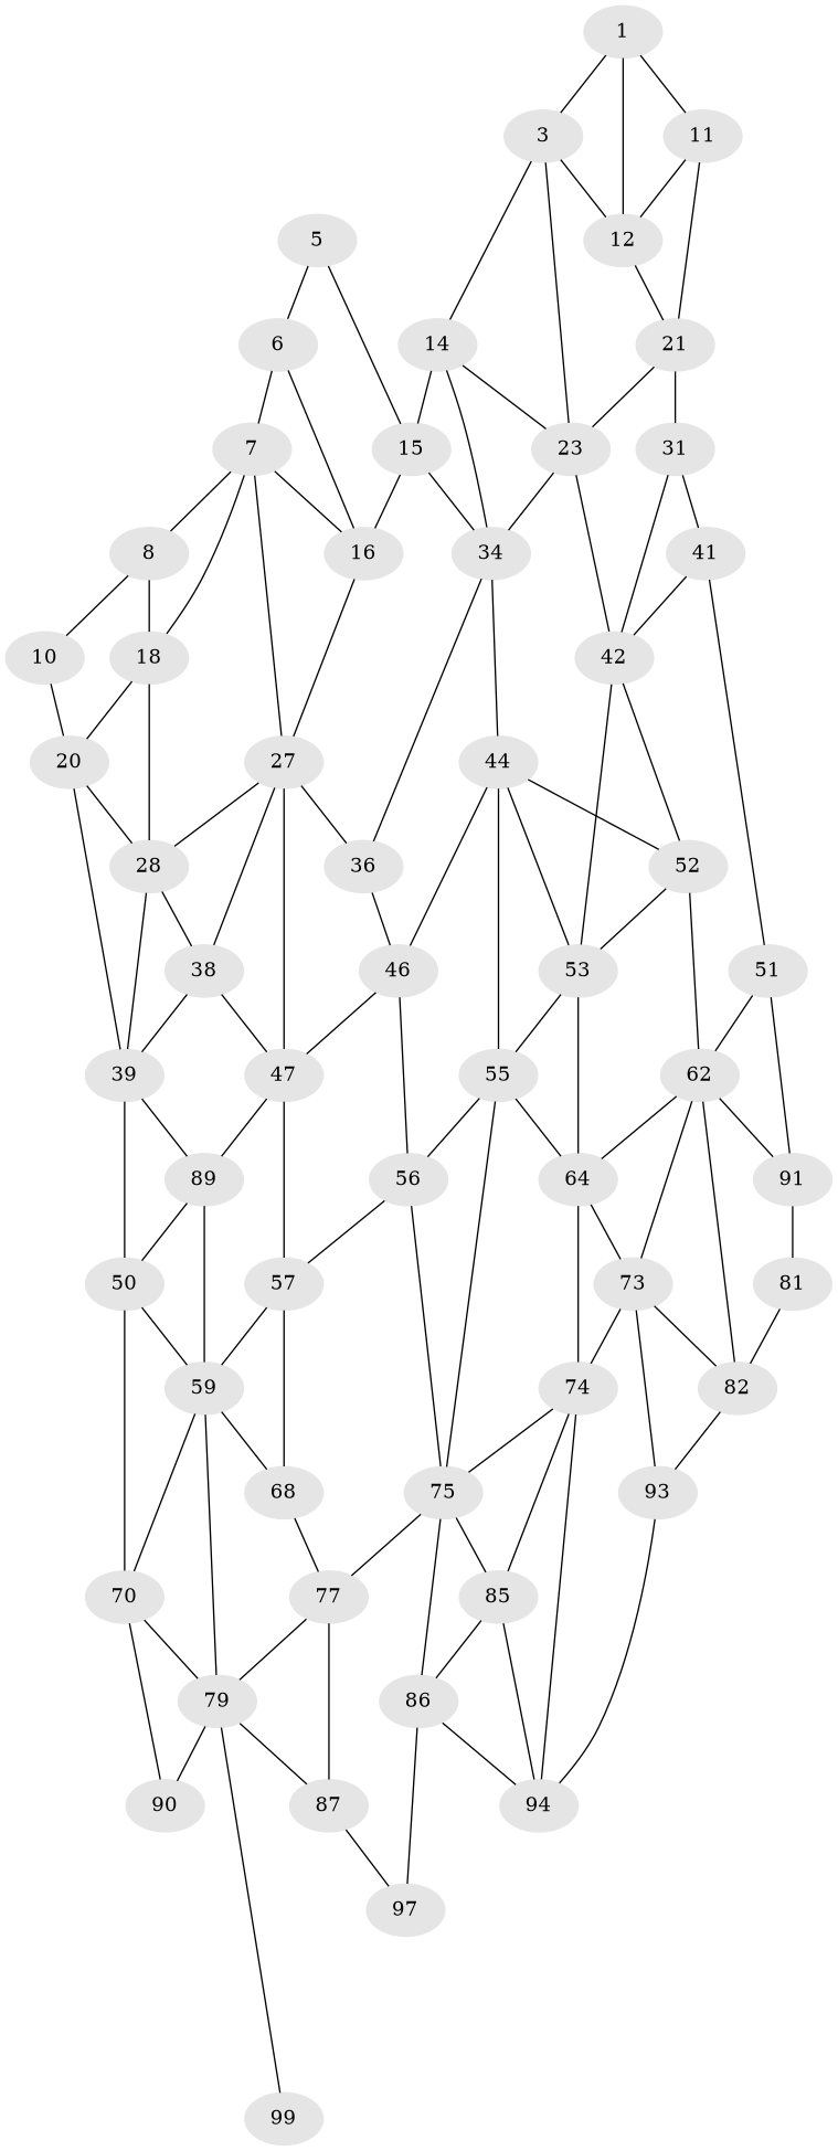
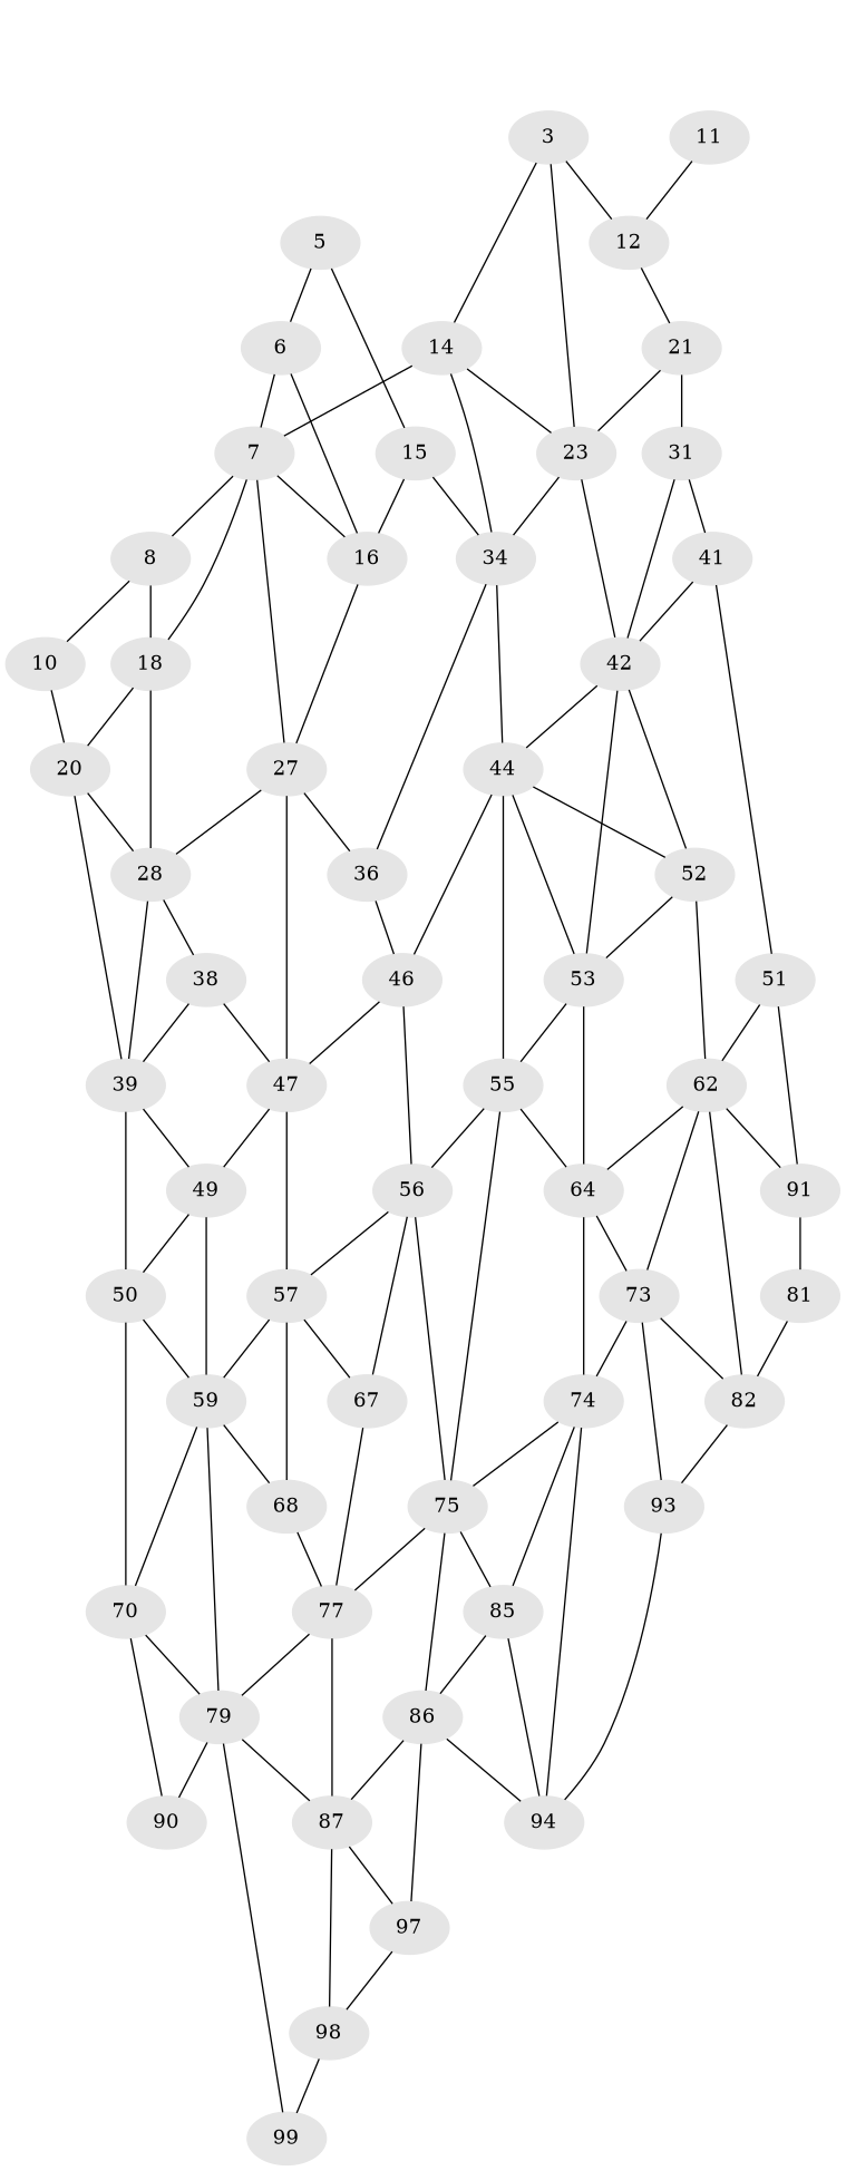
  graph {
    node [color=gray90 style=filled]
-   1 [super="+2"]
    3 [super="+13"]
    11
    12
    14 [super="+24"]
    23 [super="+33"]
    21 [super="+22"]
    15 [super="+25"]
    34 [super="+35"]
    42 [super="+43"]
    5
    6
    7 [super="+17"]
    16 [super="+26"]
    8 [super="+9"]
    18 [super="+19"]
    27 [super="+37"]
    10
    20 [super="+30"]
    28 [super="+29"]
    36
    38
    47 [super="+48"]
    39 [super="+40"]
    31 [super="+32"]
    44 [super="+45"]
    46
-   49 [label=89]
+   49
    50 [super="+60"]
    41
    52
    53 [super="+54"]
    57 [super="+58"]
    51 [super="+61"]
    55 [super="+65"]
    56 [super="+66"]
    59 [super="+69"]
    70 [super="+80"]
    62 [super="+72"]
    n40 [label=91]
    n41 [label=64 super="+64"]
    75 [super="+76"]
+   67
    68
    79 [super="+89"]
    90
    73 [super="+83"]
    82 [super="+92"]
    81 [super="+91"]
    74 [super="+84"]
    77 [super="+78"]
    85
    86 [super="+96"]
    87 [super="+88"]
    99
    93
    94 [super="+95"]
    97
-   1 -- 3
-   1 -- 11
-   1 -- 12
+   98
    3 -- 12
    3 -- 14
    3 -- 23
    11 -- 12
-   11 -- 21
    12 -- 21
    14 -- 23
-   14 -- 15 [weight=2]
+   14 -- 7 [weight=2]
    14 -- 34
    23 -- 34
    23 -- 42
    21 -- 23
    21 -- 31 [weight=2]
    15 -- 34
    15 -- 16 [weight=2]
    34 -- 36
    34 -- 44 [weight=2]
+   42 -- 44
    42 -- 52
    42 -- 53
    5 -- 15
    5 -- 6
    6 -- 7
    6 -- 16
    7 -- 16
    7 -- 8
    7 -- 18
    7 -- 27
    16 -- 27
    8 -- 18 [weight=2]
    8 -- 10
    18 -- 20
    18 -- 28 [weight=2]
    27 -- 28
    27 -- 36
-   27 -- 38
    27 -- 47
    10 -- 20
    20 -- 28
    20 -- 39
    28 -- 38
    28 -- 39
    36 -- 46
    38 -- 47
    38 -- 39
    47 -- 49
    47 -- 57 [weight=2]
    39 -- 49
    39 -- 50
    31 -- 42
    31 -- 41
    44 -- 46
    44 -- 52
    44 -- 53
    44 -- 55
    46 -- 47
    46 -- 56
    49 -- 50
    49 -- 59
    50 -- 59
    50 -- 70
    41 -- 42
    41 -- 51
    52 -- 53
    52 -- 62
    53 -- 55
    53 -- n41 [weight=2]
    57 -- 59
+   57 -- 67
    57 -- 68
    51 -- 62
    51 -- n40
    55 -- 56 [weight=2]
    55 -- n41
    55 -- 75
    56 -- 57
    56 -- 75
+   56 -- 67
    59 -- 70
    59 -- 68
    59 -- 79
    70 -- 79
    70 -- 90
    62 -- n40
    62 -- n41
    62 -- 73
    62 -- 82
    n40 -- 81
    n41 -- 73
    n41 -- 74
    75 -- 77
    75 -- 85
    75 -- 86
+   67 -- 77
    68 -- 77
    79 -- 90
    79 -- 87
    79 -- 99
    73 -- 82
    73 -- 74 [weight=2]
    73 -- 93
    82 -- 93
    81 -- 82 [weight=2]
    74 -- 75
    74 -- 85
    74 -- 94
    77 -- 79
    77 -- 87 [weight=2]
    85 -- 86
    85 -- 94
+   86 -- 87
    86 -- 94
    86 -- 97
    87 -- 97
+   87 -- 98
    93 -- 94
+   97 -- 98
+   98 -- 99
  }
